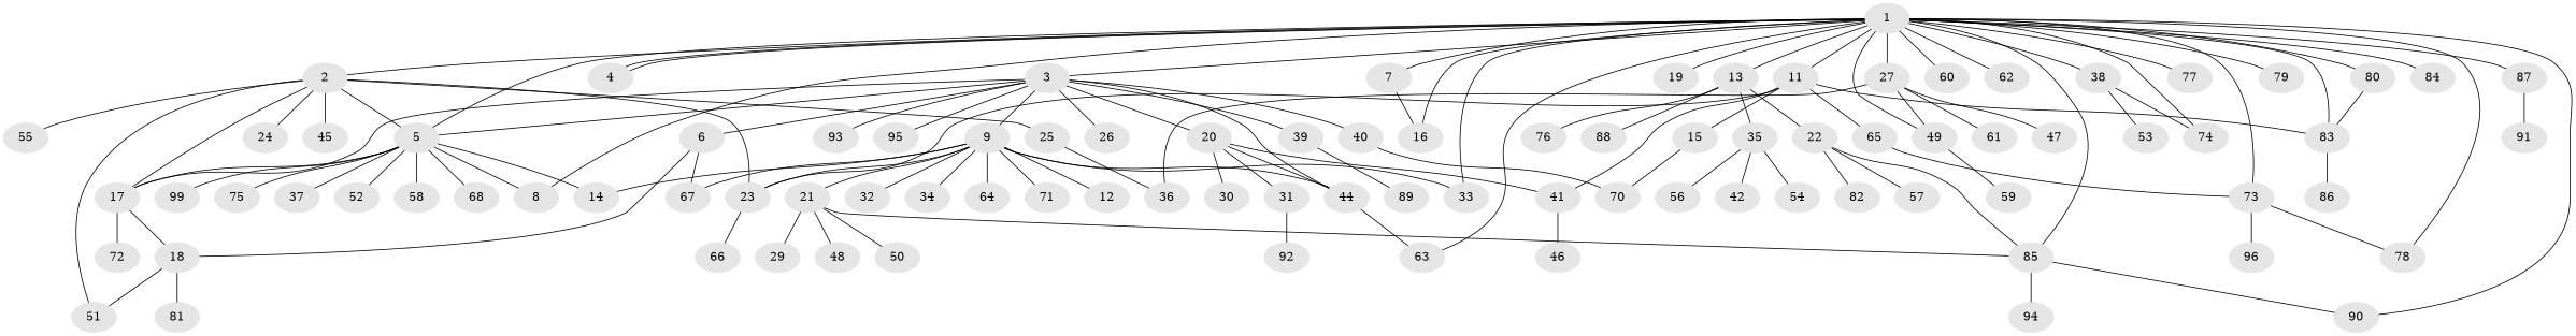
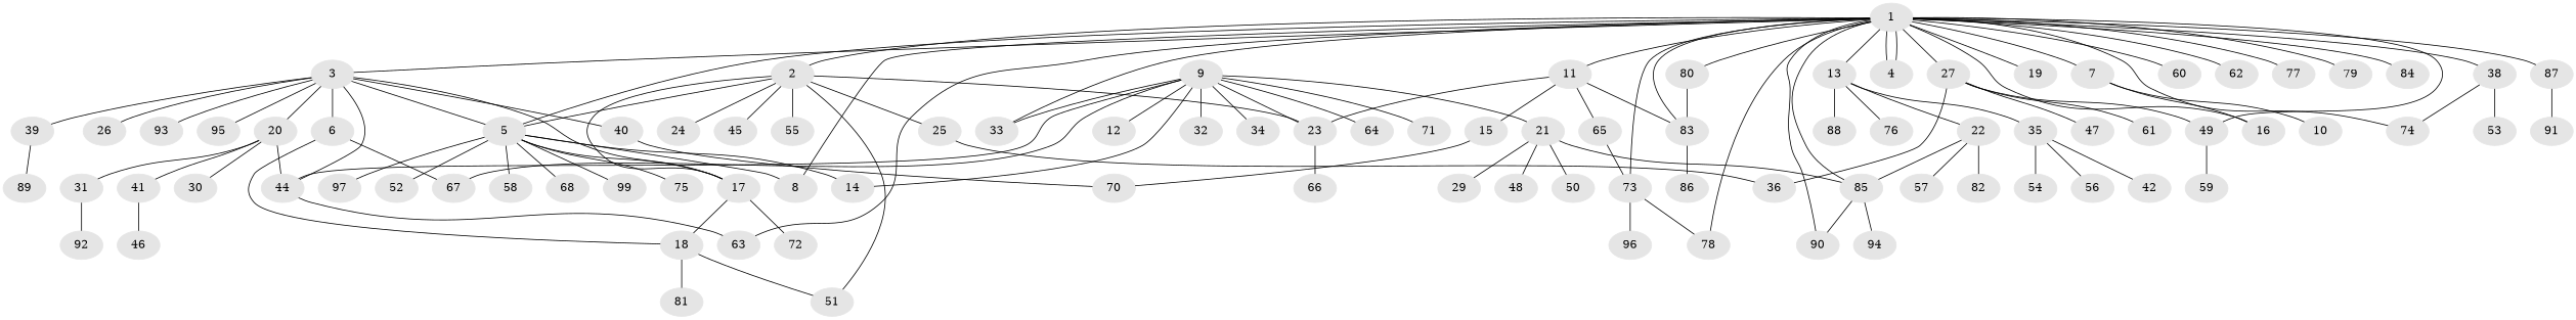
  graph {
    node [color=gray90 style=filled]
    1
    2
    3
    4
    5
    7
    8
    11
    13
    16
    19
    27
    33
    38
    49
    60
    62
    63
    73
    74
    77
    78
    79
    80
    83
    84
    85
    87
    90
    17
    23
    24
    25
    45
    51
    55
    6
    9
    20
    26
    39
    40
    44
    93
    95
    14
-   37
+   37 [label=97]
    52
    58
    68
    n51 [label=99]
    75
+   10
    15
    41
    65
    22
    35
    76
    88
    36
    47
    61
    53
    59
    96
    86
    94
    91
    18
    72
    66
    67
    12
    21
    32
    34
    64
    71
    30
    31
    89
    70
    81
    29
    48
    50
    46
    57
    82
    42
    54
    56
    92
    1 -- 2
    1 -- 3
    1 -- 4
    1 -- 4
    1 -- 5
    1 -- 7
    1 -- 8
    1 -- 11
    1 -- 13
    1 -- 16
    1 -- 19
    1 -- 27
    1 -- 33
    1 -- 38
    1 -- 49
    1 -- 60
    1 -- 62
    1 -- 63
    1 -- 73
    1 -- 74
    1 -- 77
    1 -- 78
    1 -- 79
    1 -- 80
    1 -- 83
    1 -- 84
    1 -- 85
    1 -- 87
    1 -- 90
    2 -- 5
    2 -- 17
    2 -- 23
    2 -- 24
    2 -- 25
    2 -- 45
    2 -- 51
    2 -- 55
    3 -- 5
    3 -- 17
    3 -- 6
-   3 -- 9
    3 -- 20
    3 -- 26
    3 -- 39
    3 -- 40
    3 -- 44
    3 -- 93
    3 -- 95
    5 -- 8
    5 -- 17
    5 -- 14
    5 -- 37
    5 -- 52
    5 -- 58
    5 -- 68
    5 -- n51
    5 -- 75
    7 -- 16
+   7 -- 10
    11 -- 83
    11 -- 23
    11 -- 15
-   11 -- 41
    11 -- 65
    13 -- 22
    13 -- 35
    13 -- 76
    13 -- 88
    27 -- 49
    27 -- 36
    27 -- 47
    27 -- 61
    38 -- 74
    38 -- 53
    49 -- 59
    73 -- 78
    73 -- 96
    80 -- 83
    83 -- 86
    85 -- 90
    85 -- 94
    87 -- 91
    17 -- 18
    17 -- 72
    23 -- 66
    25 -- 36
    6 -- 18
    6 -- 67
    9 -- 33
    9 -- 23
    9 -- 44
    9 -- 14
    9 -- 67
    9 -- 12
    9 -- 21
    9 -- 32
    9 -- 34
    9 -- 64
    9 -- 71
    20 -- 44
    20 -- 41
    20 -- 30
    20 -- 31
    39 -- 89
    40 -- 70
    44 -- 63
    15 -- 70
    41 -- 46
    65 -- 73
    22 -- 85
    22 -- 57
    22 -- 82
    35 -- 42
    35 -- 54
    35 -- 56
    18 -- 51
    18 -- 81
    21 -- 85
    21 -- 29
    21 -- 48
    21 -- 50
    31 -- 92
  }
